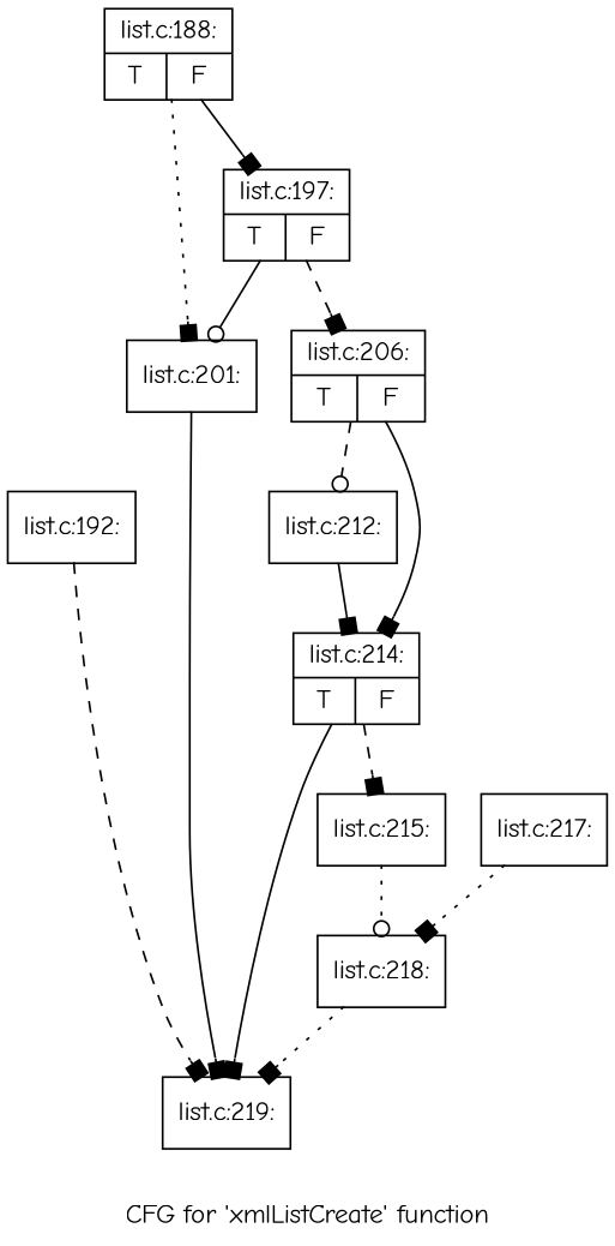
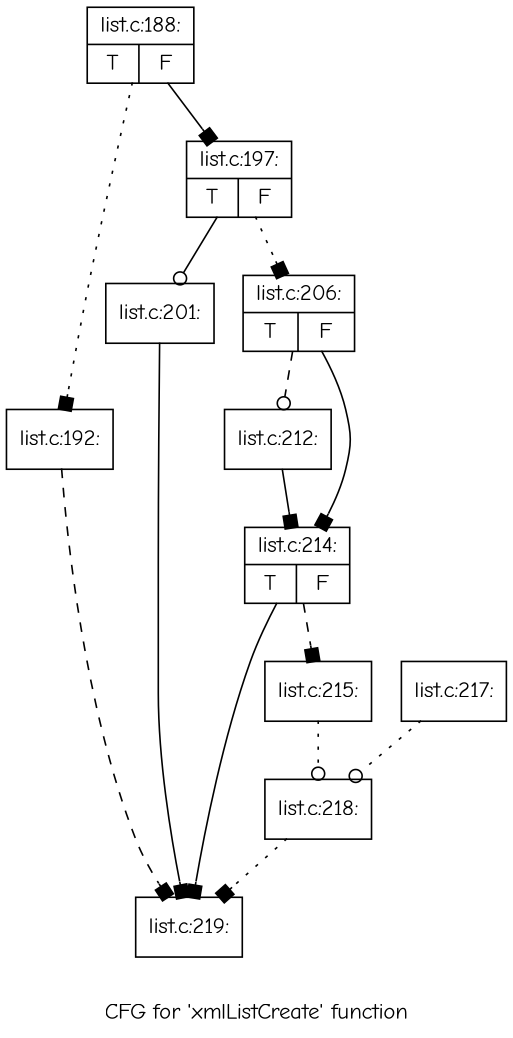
  digraph {
    fontname="Comic Neue"
    label="CFG for 'xmlListCreate' function"
    node [fontname="Comic Neue" shape=record]
    edge [arrowhead=box fontname="Comic Neue" style=solid]
    n1 [label="{list.c:188:|{<s0>T|<s1>F}}"]
    n2 [label="{list.c:192:}"]
    n3 [label="{list.c:197:|{<s0>T|<s1>F}}"]
    n4 [label="{list.c:219:}"]
    n5 [label="{list.c:201:}"]
    n6 [label="{list.c:206:|{<s0>T|<s1>F}}"]
    n7 [label="{list.c:212:}"]
    n8 [label="{list.c:214:|{<s0>T|<s1>F}}"]
    n9 [label="{list.c:215:}"]
    n10 [label="{list.c:218:}"]
    n11 [label="{list.c:217:}"]
-   n1 -> n5 [style=dotted]
+   n1 -> n2 [style=dotted]
    n1 -> n3
    n2 -> n4 [style=dashed]
    n3 -> n5 [arrowhead=odot]
-   n3 -> n6 [style=dashed]
+   n3 -> n6 [style=dotted]
    n5 -> n4
    n6 -> n7 [arrowhead=odot style=dashed]
    n6 -> n8
    n7 -> n8
    n8 -> n4
    n8 -> n9 [style=dashed]
    n9 -> n10 [arrowhead=odot style=dotted]
    n10 -> n4 [style=dotted]
-   n11 -> n10 [style=dotted]
+   n11 -> n10 [arrowhead=odot style=dotted]
  }
